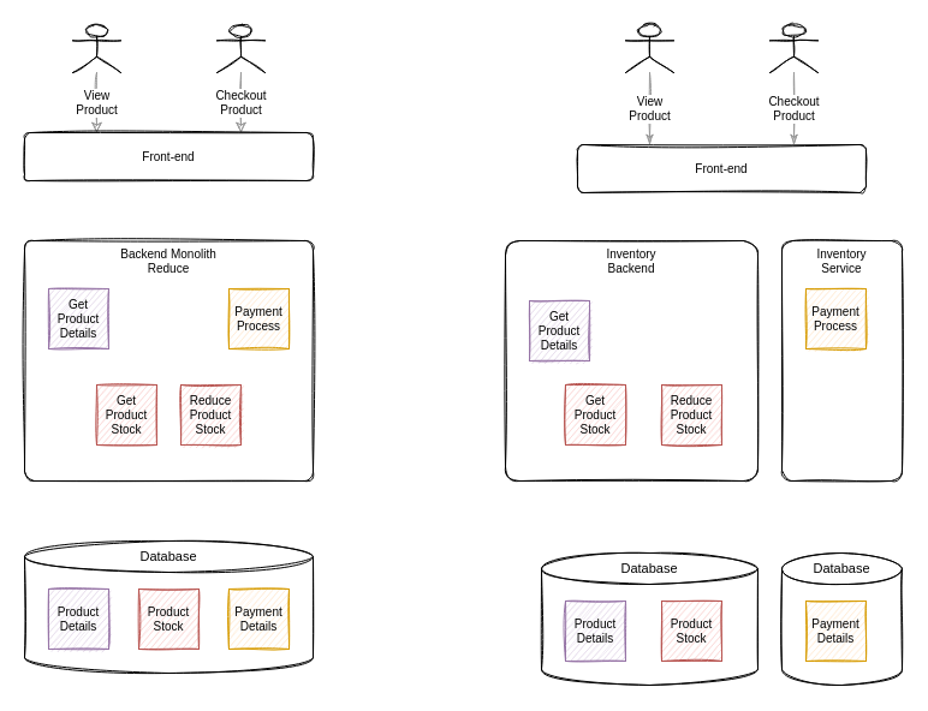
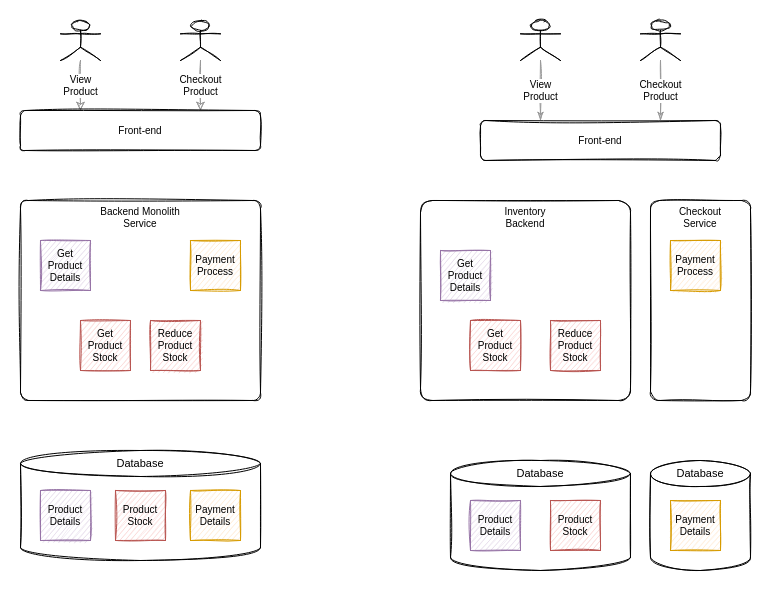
  <mxCell id="0" />
  <mxCell id="1" parent="0" />
- <mxCell id="2" value="Backend Monolith&lt;br&gt;Reduce" style="rounded=1;whiteSpace=wrap;html=1;sketch=1;fontFamily=Helvetica;fontSize=10;fontColor=default;strokeColor=default;fillColor=none;arcSize=4;labelPosition=center;verticalLabelPosition=top;align=center;verticalAlign=bottom;spacing=-30;" parent="1" vertex="1"><mxGeometry x="20" y="200" width="240" height="200" as="geometry" /></mxCell>
+ <mxCell id="2" value="Backend Monolith&lt;br&gt;Service" style="rounded=1;whiteSpace=wrap;html=1;sketch=1;fontFamily=Helvetica;fontSize=10;fontColor=default;strokeColor=default;fillColor=none;arcSize=4;labelPosition=center;verticalLabelPosition=top;align=center;verticalAlign=bottom;spacing=-30;" parent="1" vertex="1"><mxGeometry x="20" y="200" width="240" height="200" as="geometry" /></mxCell>
  <mxCell id="3" value="Database" style="shape=cylinder3;whiteSpace=wrap;html=1;boundedLbl=1;backgroundOutline=1;size=13;rounded=1;sketch=1;fontFamily=Helvetica;fontSize=11;fontColor=default;strokeColor=default;fillColor=none;labelPosition=center;verticalLabelPosition=top;align=center;verticalAlign=bottom;spacing=-20;" parent="1" vertex="1"><mxGeometry x="650" y="460" width="100" height="110" as="geometry" /></mxCell>
  <mxCell id="4" value="Database" style="shape=cylinder3;whiteSpace=wrap;html=1;boundedLbl=1;backgroundOutline=1;size=13;rounded=1;sketch=1;fontFamily=Helvetica;fontSize=11;fontColor=default;strokeColor=default;fillColor=default;labelPosition=center;verticalLabelPosition=top;align=center;verticalAlign=bottom;spacing=-20;" parent="1" vertex="1"><mxGeometry x="20" y="450" width="240" height="110" as="geometry" /></mxCell>
  <mxCell id="5" value="View&lt;br&gt;Product" style="edgeStyle=orthogonalEdgeStyle;rounded=0;sketch=1;orthogonalLoop=1;jettySize=auto;html=1;entryX=0.25;entryY=0;entryDx=0;entryDy=0;fontSize=10;strokeColor=#999999;" parent="1" source="6" target="9" edge="1"><mxGeometry relative="1" as="geometry" /></mxCell>
  <mxCell id="6" value="" style="shape=umlActor;verticalLabelPosition=top;verticalAlign=bottom;html=1;outlineConnect=0;rounded=1;sketch=1;fontFamily=Helvetica;fontSize=11;fontColor=default;strokeColor=default;fillColor=default;labelPosition=center;align=center;" parent="1" vertex="1"><mxGeometry x="60" y="20" width="40" height="40" as="geometry" /></mxCell>
  <mxCell id="7" value="Checkout&lt;br style=&quot;font-size: 10px;&quot;&gt;Product" style="edgeStyle=orthogonalEdgeStyle;rounded=0;sketch=1;orthogonalLoop=1;jettySize=auto;html=1;entryX=0.75;entryY=0;entryDx=0;entryDy=0;strokeColor=#999999;fontSize=10;" parent="1" source="8" target="9" edge="1"><mxGeometry relative="1" as="geometry" /></mxCell>
  <mxCell id="8" value="" style="shape=umlActor;verticalLabelPosition=top;verticalAlign=bottom;html=1;outlineConnect=0;rounded=1;sketch=1;fontFamily=Helvetica;fontSize=11;fontColor=default;strokeColor=default;fillColor=default;labelPosition=center;align=center;" parent="1" vertex="1"><mxGeometry x="180" y="20" width="40" height="40" as="geometry" /></mxCell>
  <mxCell id="9" value="Front-end" style="rounded=1;whiteSpace=wrap;html=1;sketch=1;fontFamily=Helvetica;fontSize=10;fontColor=default;strokeColor=default;fillColor=none;arcSize=13;" parent="1" vertex="1"><mxGeometry x="20" y="110" width="240" height="40" as="geometry" /></mxCell>
  <mxCell id="10" value="Get&lt;br&gt;Product &lt;br&gt;Stock" style="rounded=0;whiteSpace=wrap;html=1;sketch=1;fontFamily=Helvetica;fontSize=10;strokeColor=#b85450;fillColor=#f8cecc;" parent="1" vertex="1"><mxGeometry x="80" y="320" width="50" height="50" as="geometry" /></mxCell>
  <mxCell id="11" value="Reduce&lt;br&gt;Product&lt;br&gt;Stock" style="rounded=0;whiteSpace=wrap;html=1;sketch=1;fontFamily=Helvetica;fontSize=10;strokeColor=#b85450;fillColor=#f8cecc;" parent="1" vertex="1"><mxGeometry x="150" y="320" width="50" height="50" as="geometry" /></mxCell>
  <mxCell id="12" value="Payment&lt;br&gt;Process" style="rounded=0;whiteSpace=wrap;html=1;sketch=1;fontFamily=Helvetica;fontSize=10;strokeColor=#d79b00;fillColor=#ffe6cc;" parent="1" vertex="1"><mxGeometry x="190" y="240" width="50" height="50" as="geometry" /></mxCell>
  <mxCell id="13" value="Get&lt;br&gt;Product&lt;br&gt;Details" style="rounded=0;whiteSpace=wrap;html=1;sketch=1;fontFamily=Helvetica;fontSize=10;strokeColor=#9673a6;fillColor=#e1d5e7;" parent="1" vertex="1"><mxGeometry x="40" y="240" width="50" height="50" as="geometry" /></mxCell>
  <mxCell id="14" value="Product&lt;br&gt;Details" style="rounded=0;whiteSpace=wrap;html=1;sketch=1;fontFamily=Helvetica;fontSize=10;strokeColor=#9673a6;fillColor=#e1d5e7;" parent="1" vertex="1"><mxGeometry x="40" y="490" width="50" height="50" as="geometry" /></mxCell>
  <mxCell id="15" value="Payment&lt;br&gt;Details" style="rounded=0;whiteSpace=wrap;html=1;sketch=1;fontFamily=Helvetica;fontSize=10;strokeColor=#d79b00;fillColor=#ffe6cc;" parent="1" vertex="1"><mxGeometry x="190" y="490" width="50" height="50" as="geometry" /></mxCell>
  <mxCell id="16" value="Product&lt;br&gt;Stock" style="rounded=0;whiteSpace=wrap;html=1;sketch=1;fontFamily=Helvetica;fontSize=10;strokeColor=#b85450;fillColor=#f8cecc;" parent="1" vertex="1"><mxGeometry x="115" y="490" width="50" height="50" as="geometry" /></mxCell>
  <mxCell id="17" value="Inventory&lt;br&gt;Backend" style="rounded=1;whiteSpace=wrap;html=1;sketch=1;fontFamily=Helvetica;fontSize=10;fontColor=default;strokeColor=default;fillColor=none;spacing=-30;labelPosition=center;verticalLabelPosition=top;align=center;verticalAlign=bottom;arcSize=6;" parent="1" vertex="1"><mxGeometry x="420" y="200" width="210" height="200" as="geometry" /></mxCell>
  <mxCell id="18" value="Get&lt;br&gt;Product &lt;br&gt;Stock" style="rounded=0;whiteSpace=wrap;html=1;sketch=1;fontFamily=Helvetica;fontSize=10;strokeColor=#b85450;fillColor=#f8cecc;" parent="1" vertex="1"><mxGeometry x="470" y="320" width="50" height="50" as="geometry" /></mxCell>
  <mxCell id="19" value="Get&lt;br&gt;Product&lt;br&gt;Details" style="rounded=0;whiteSpace=wrap;html=1;sketch=1;fontFamily=Helvetica;fontSize=10;strokeColor=#9673a6;fillColor=#e1d5e7;" parent="1" vertex="1"><mxGeometry x="440" y="250" width="50" height="50" as="geometry" /></mxCell>
- <mxCell id="20" value="Inventory&lt;br&gt;Service" style="rounded=1;whiteSpace=wrap;html=1;sketch=1;fontFamily=Helvetica;fontSize=10;fontColor=default;strokeColor=default;fillColor=none;labelPosition=center;verticalLabelPosition=top;align=center;verticalAlign=bottom;spacing=-30;arcSize=9;" parent="1" vertex="1"><mxGeometry x="650" y="200" width="100" height="200" as="geometry" /></mxCell>
+ <mxCell id="20" value="Checkout&lt;br&gt;Service" style="rounded=1;whiteSpace=wrap;html=1;sketch=1;fontFamily=Helvetica;fontSize=10;fontColor=default;strokeColor=default;fillColor=none;labelPosition=center;verticalLabelPosition=top;align=center;verticalAlign=bottom;spacing=-30;arcSize=9;" parent="1" vertex="1"><mxGeometry x="650" y="200" width="100" height="200" as="geometry" /></mxCell>
  <mxCell id="21" value="Reduce&lt;br&gt;Product&lt;br&gt;Stock" style="rounded=0;whiteSpace=wrap;html=1;sketch=1;fontFamily=Helvetica;fontSize=10;strokeColor=#b85450;fillColor=#f8cecc;" parent="1" vertex="1"><mxGeometry x="550" y="320" width="50" height="50" as="geometry" /></mxCell>
  <mxCell id="22" value="Payment&lt;br&gt;Process" style="rounded=0;whiteSpace=wrap;html=1;sketch=1;fontFamily=Helvetica;fontSize=10;strokeColor=#d79b00;fillColor=#ffe6cc;" parent="1" vertex="1"><mxGeometry x="670" y="240" width="50" height="50" as="geometry" /></mxCell>
  <mxCell id="23" value="Database" style="shape=cylinder3;whiteSpace=wrap;html=1;boundedLbl=1;backgroundOutline=1;size=13;rounded=1;sketch=1;fontFamily=Helvetica;fontSize=11;fontColor=default;strokeColor=default;fillColor=none;labelPosition=center;verticalLabelPosition=top;align=center;verticalAlign=bottom;spacing=-20;" parent="1" vertex="1"><mxGeometry x="450" y="460" width="180" height="110" as="geometry" /></mxCell>
  <mxCell id="24" value="Product&lt;br&gt;Details" style="rounded=0;whiteSpace=wrap;html=1;sketch=1;fontFamily=Helvetica;fontSize=10;strokeColor=#9673a6;fillColor=#e1d5e7;" parent="1" vertex="1"><mxGeometry x="470" y="500" width="50" height="50" as="geometry" /></mxCell>
  <mxCell id="25" value="Payment&lt;br&gt;Details" style="rounded=0;whiteSpace=wrap;html=1;sketch=1;fontFamily=Helvetica;fontSize=10;strokeColor=#d79b00;fillColor=#ffe6cc;" parent="1" vertex="1"><mxGeometry x="670" y="500" width="50" height="50" as="geometry" /></mxCell>
  <mxCell id="26" value="Product&lt;br&gt;Stock" style="rounded=0;whiteSpace=wrap;html=1;sketch=1;fontFamily=Helvetica;fontSize=10;strokeColor=#b85450;fillColor=#f8cecc;" parent="1" vertex="1"><mxGeometry x="550" y="500" width="50" height="50" as="geometry" /></mxCell>
  <mxCell id="27" value="View&lt;br&gt;Product" style="edgeStyle=orthogonalEdgeStyle;shape=connector;rounded=0;sketch=1;orthogonalLoop=1;jettySize=auto;html=1;entryX=0.25;entryY=0;entryDx=0;entryDy=0;labelBackgroundColor=default;fontFamily=Helvetica;fontSize=10;fontColor=default;endArrow=classicThin;endFill=1;strokeColor=#999999;" parent="1" source="28" target="31" edge="1"><mxGeometry relative="1" as="geometry" /></mxCell>
  <mxCell id="28" value="" style="shape=umlActor;verticalLabelPosition=top;verticalAlign=bottom;html=1;outlineConnect=0;rounded=1;sketch=1;fontFamily=Helvetica;fontSize=11;fontColor=default;strokeColor=default;fillColor=default;labelPosition=center;align=center;" parent="1" vertex="1"><mxGeometry x="520" y="20" width="40" height="40" as="geometry" /></mxCell>
  <mxCell id="29" value="Checkout&lt;br&gt;Product" style="edgeStyle=orthogonalEdgeStyle;shape=connector;rounded=0;sketch=1;orthogonalLoop=1;jettySize=auto;html=1;entryX=0.75;entryY=0;entryDx=0;entryDy=0;labelBackgroundColor=default;fontFamily=Helvetica;fontSize=10;fontColor=default;endArrow=classicThin;endFill=1;strokeColor=#999999;" parent="1" source="30" target="31" edge="1"><mxGeometry relative="1" as="geometry" /></mxCell>
  <mxCell id="30" value="" style="shape=umlActor;verticalLabelPosition=top;verticalAlign=bottom;html=1;outlineConnect=0;rounded=1;sketch=1;fontFamily=Helvetica;fontSize=11;fontColor=default;strokeColor=default;fillColor=default;labelPosition=center;align=center;" parent="1" vertex="1"><mxGeometry x="640" y="20" width="40" height="40" as="geometry" /></mxCell>
  <mxCell id="31" value="Front-end" style="rounded=1;whiteSpace=wrap;html=1;sketch=1;fontFamily=Helvetica;fontSize=10;fontColor=default;strokeColor=default;fillColor=none;arcSize=13;" parent="1" vertex="1"><mxGeometry x="480" y="120" width="240" height="40" as="geometry" /></mxCell>
